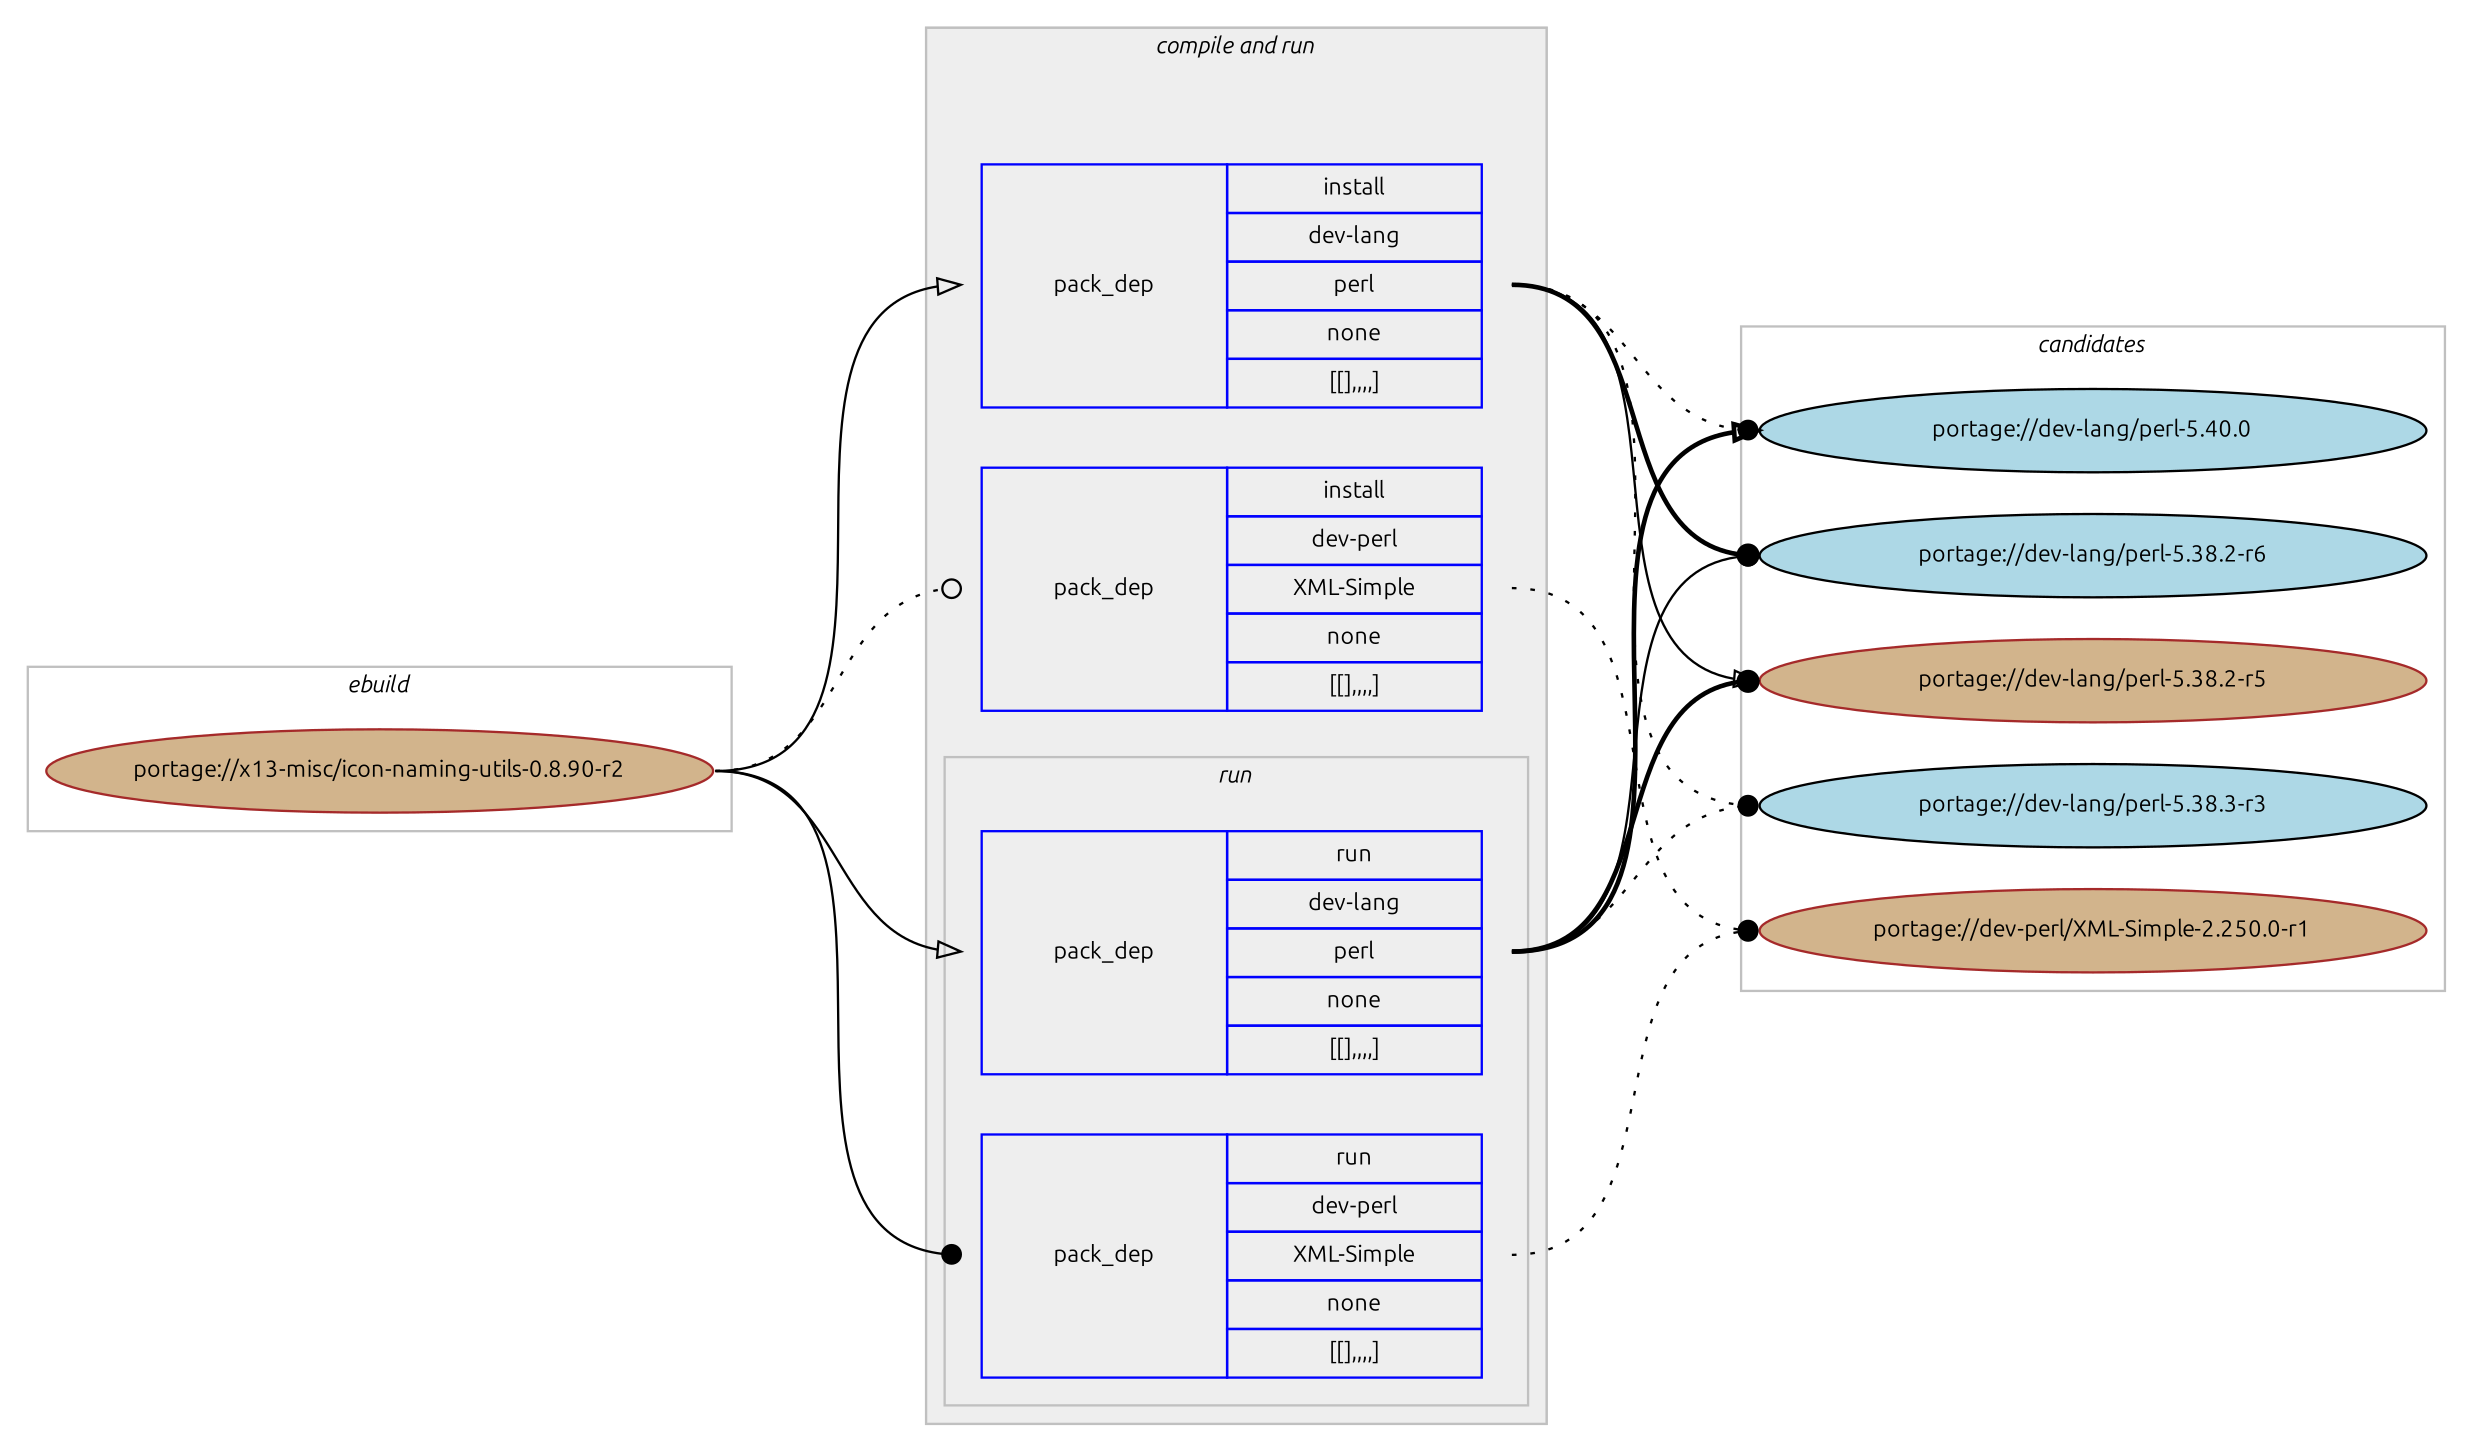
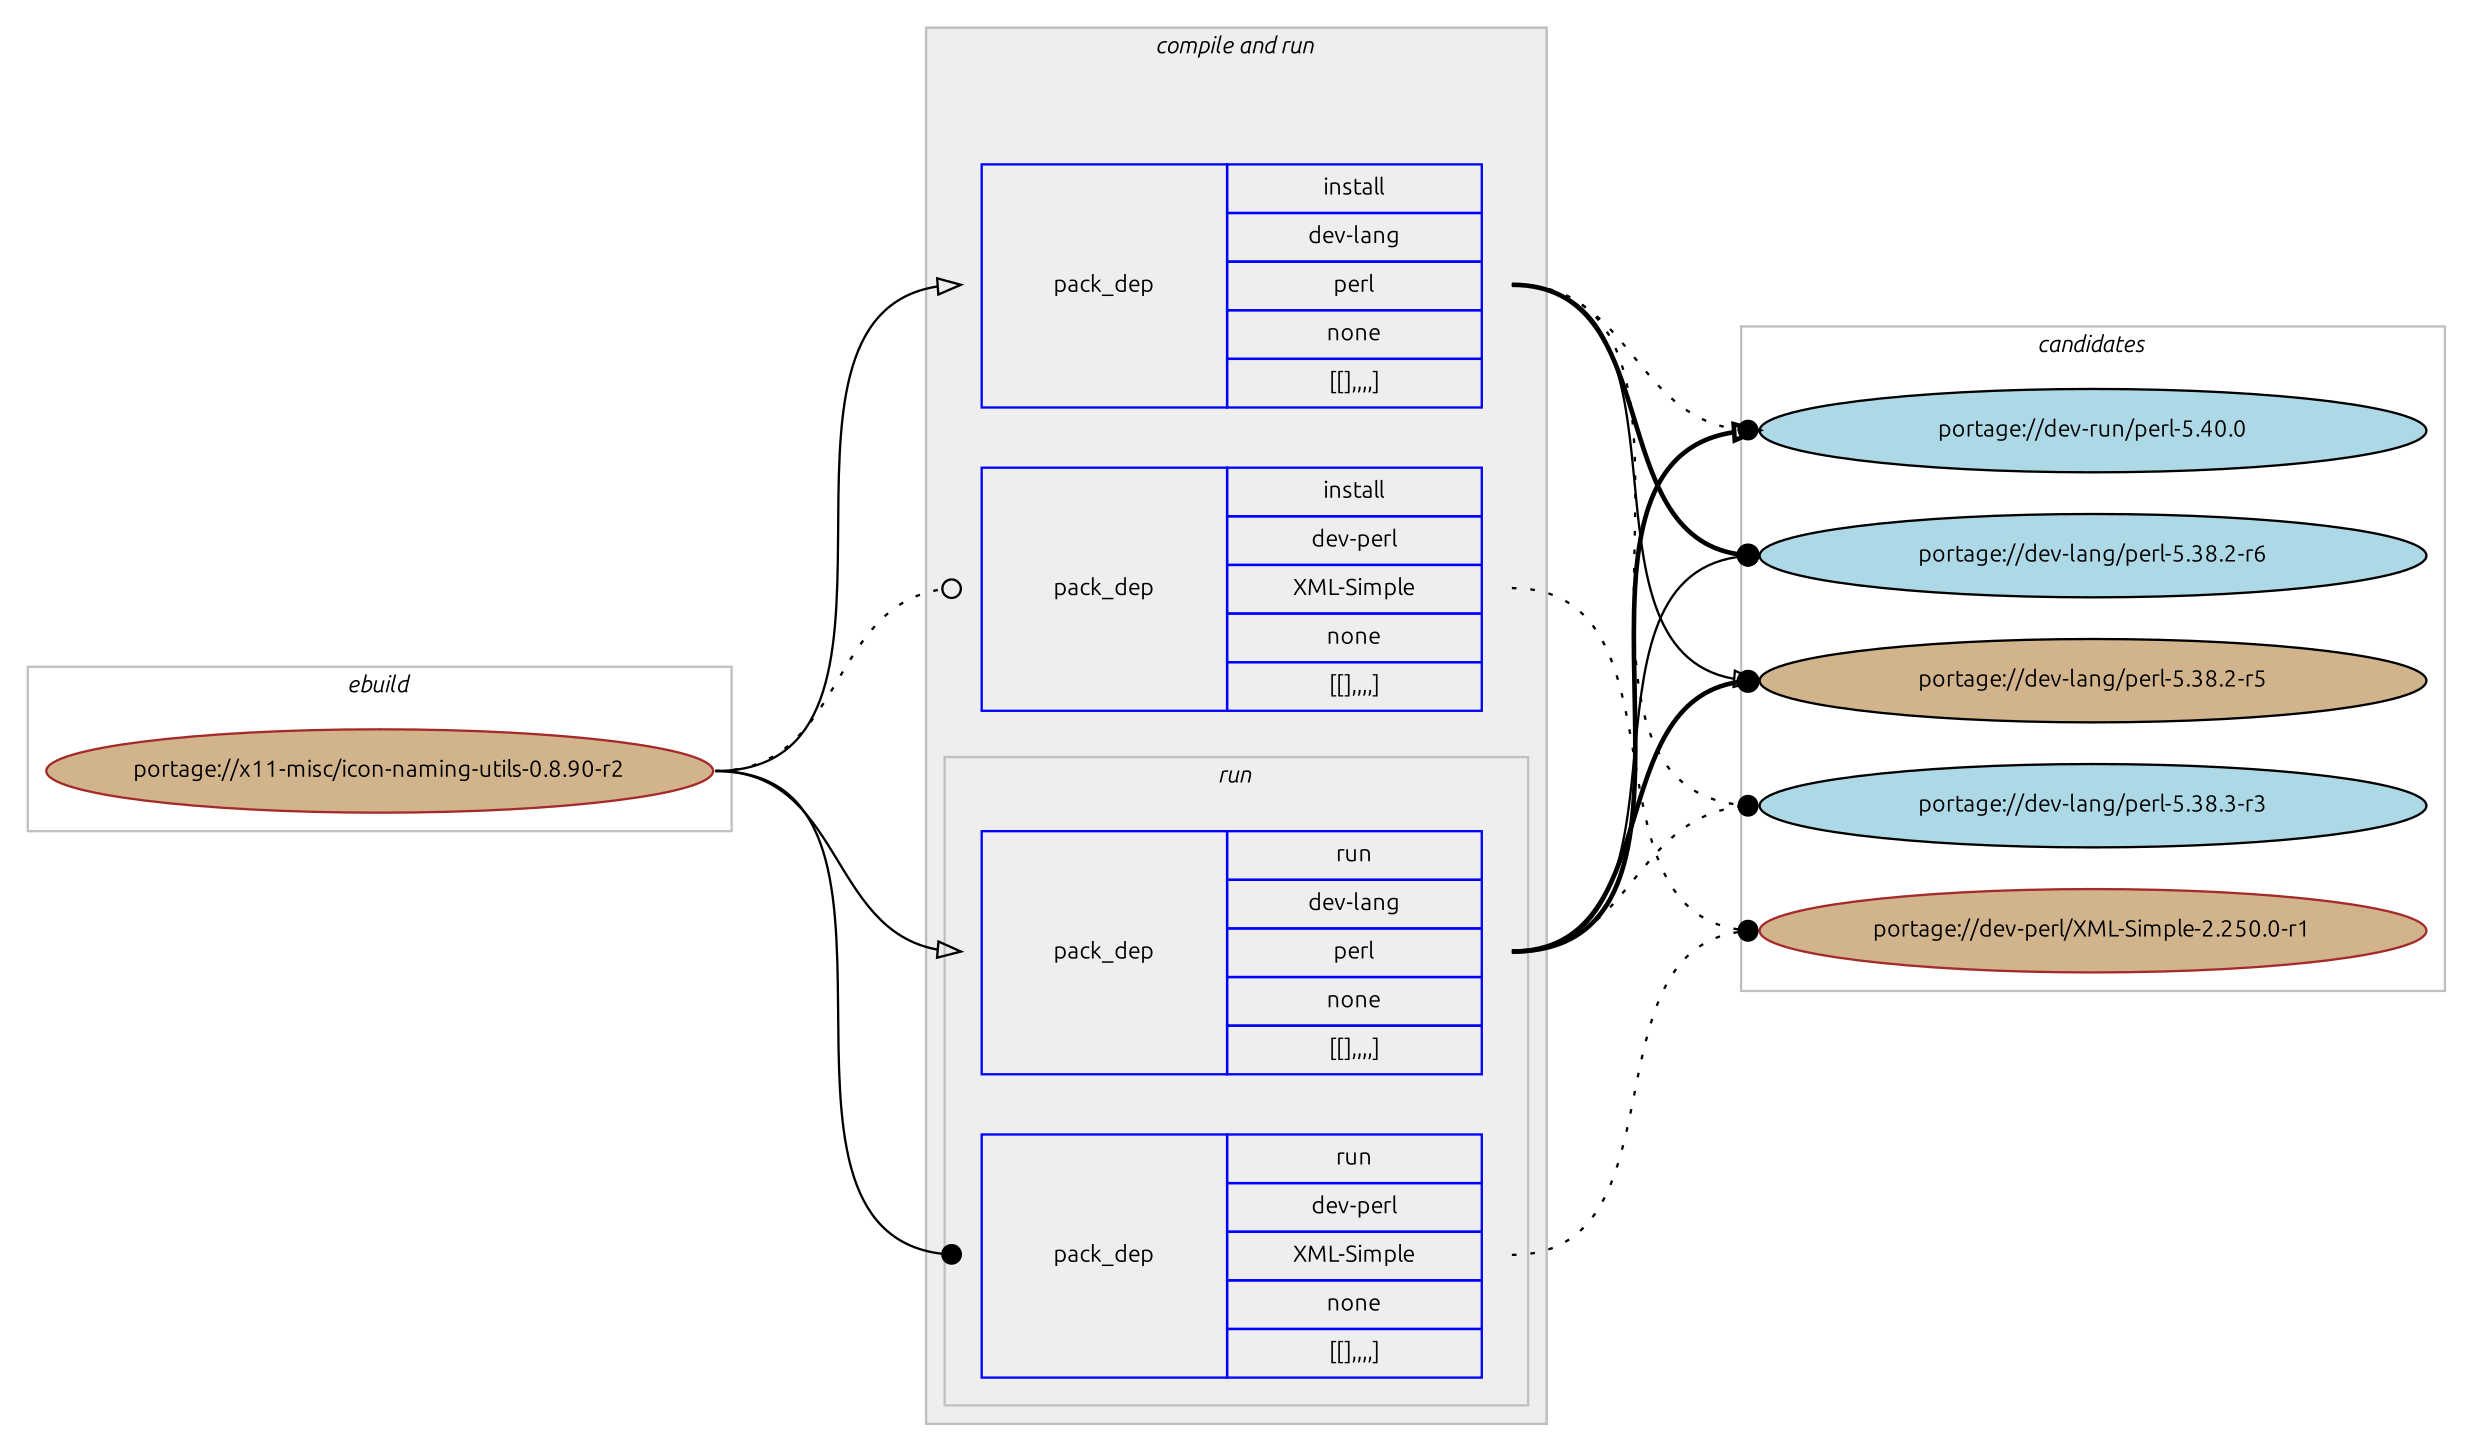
  digraph {
    compound=true
    concentrate=true
    fontname=Ubuntu
    fontsize=10
    newrank=true
    rankdir=LR
    ranksep=1.5
    node [color=blue fontname=Ubuntu fontsize=10 style=filled]
    edge [arrowhead=dot fontname=Ubuntu headport=w style=dotted tailport=e weight=100]
-   n1 [color=brown fillcolor=tan label="portage://x13-misc/icon-naming-utils-0.8.90-r2" width=4]
+   n1 [color=brown fillcolor=tan label="portage://x11-misc/icon-naming-utils-0.8.90-r2" width=4]
    n2 [label=<<TABLE BORDER="0" CELLBORDER="1" CELLSPACING="0" CELLPADDING="4" WIDTH="220"><TR><TD ROWSPAN="6" CELLPADDING="30">pack_dep</TD></TR><TR><TD WIDTH="110">install</TD></TR><TR><TD>dev-lang</TD></TR><TR><TD>perl</TD></TR><TR><TD>none</TD></TR><TR><TD>[[],,,,]</TD></TR></TABLE>> shape=none style=""]
    n3 [label=<<TABLE BORDER="0" CELLBORDER="1" CELLSPACING="0" CELLPADDING="4" WIDTH="220"><TR><TD ROWSPAN="6" CELLPADDING="30">pack_dep</TD></TR><TR><TD WIDTH="110">install</TD></TR><TR><TD>dev-perl</TD></TR><TR><TD>XML-Simple</TD></TR><TR><TD>none</TD></TR><TR><TD>[[],,,,]</TD></TR></TABLE>> shape=none style=""]
    n4 [label=<<TABLE BORDER="0" CELLBORDER="1" CELLSPACING="0" CELLPADDING="4" WIDTH="220"><TR><TD ROWSPAN="6" CELLPADDING="30">pack_dep</TD></TR><TR><TD WIDTH="110">run</TD></TR><TR><TD>dev-lang</TD></TR><TR><TD>perl</TD></TR><TR><TD>none</TD></TR><TR><TD>[[],,,,]</TD></TR></TABLE>> shape=none style=""]
    n5 [label=<<TABLE BORDER="0" CELLBORDER="1" CELLSPACING="0" CELLPADDING="4" WIDTH="220"><TR><TD ROWSPAN="6" CELLPADDING="30">pack_dep</TD></TR><TR><TD WIDTH="110">run</TD></TR><TR><TD>dev-perl</TD></TR><TR><TD>XML-Simple</TD></TR><TR><TD>none</TD></TR><TR><TD>[[],,,,]</TD></TR></TABLE>> shape=none style=""]
-   n6 [color=black fillcolor=lightblue label="portage://dev-lang/perl-5.40.0" width=4]
+   n6 [color=black fillcolor=lightblue label="portage://dev-run/perl-5.40.0" width=4]
    n7 [color=black fillcolor=lightblue label="portage://dev-lang/perl-5.38.2-r6" width=4]
-   n8 [color=brown fillcolor=tan label="portage://dev-lang/perl-5.38.2-r5" width=4]
+   n8 [color=black fillcolor=tan label="portage://dev-lang/perl-5.38.2-r5" width=4]
    n9 [color=black fillcolor=lightblue label="portage://dev-lang/perl-5.38.3-r3" width=4]
    n10 [color=brown fillcolor=tan label="portage://dev-perl/XML-Simple-2.250.0-r1" width=4]
    subgraph cluster_1 {
      color=gray
      label=<<i>ebuild</i>>
      n1
    }
    subgraph cluster_2 {
      color=gray
      label=<<i>dependencies</i>>
      subgraph cluster_3 {
        color=gray
        fillcolor="#eeeeee"
        label=<<i>compile</i>>
        style=filled
        subgraph sub_4 {
          color=gray
          fillcolor="#eeeeee"
          label=<<i>compile</i>>
          style=filled
          n2
        }
        subgraph sub_5 {
          color=gray
          fillcolor="#eeeeee"
          label=<<i>compile</i>>
          style=filled
          n3
        }
      }
      subgraph cluster_6 {
        color=gray
        fillcolor="#eeeeee"
        label=<<i>compile and run</i>>
        style=filled
      }
      subgraph cluster_7 {
        color=gray
        fillcolor="#eeeeee"
        label=<<i>run</i>>
        style=filled
        subgraph sub_8 {
          color=gray
          fillcolor="#eeeeee"
          label=<<i>run</i>>
          style=filled
          n4
        }
        subgraph sub_9 {
          color=gray
          fillcolor="#eeeeee"
          label=<<i>run</i>>
          style=filled
          n5
        }
      }
    }
    subgraph cluster_10 {
      color=gray
      label=<<i>candidates</i>>
      rank=same
      subgraph sub_11 {
        color=black
        label=<<i>candidates</i>>
        nodesep=1
        rank=same
        n6
        n7
        n8
        n9
      }
      subgraph sub_12 {
        color=black
        label=<<i>candidates</i>>
        nodesep=1
        rank=same
        n10
      }
      subgraph sub_13 {
        color=black
        label=<<i>candidates</i>>
        nodesep=1
        rank=same
        n6
        n7
        n8
        n9
      }
      subgraph sub_14 {
        color=black
        label=<<i>candidates</i>>
        nodesep=1
        rank=same
        n10
      }
    }
    n1 -> n2 [arrowhead=onormal style=solid weight=20]
    n1 -> n3 [arrowhead=odot weight=20]
    n1 -> n4 [arrowhead=onormal style=solid weight=20]
    n1 -> n5 [style=solid weight=20]
    n2 -> n6
    n2 -> n7 [style=bold]
    n2 -> n8 [arrowhead=onormal style=solid]
    n2 -> n9
    n3 -> n10
    n4 -> n6 [arrowhead=onormal style=bold]
    n4 -> n7 [style=solid]
    n4 -> n8 [style=bold]
    n4 -> n9 [arrowhead=odot]
    n5 -> n10
  }
